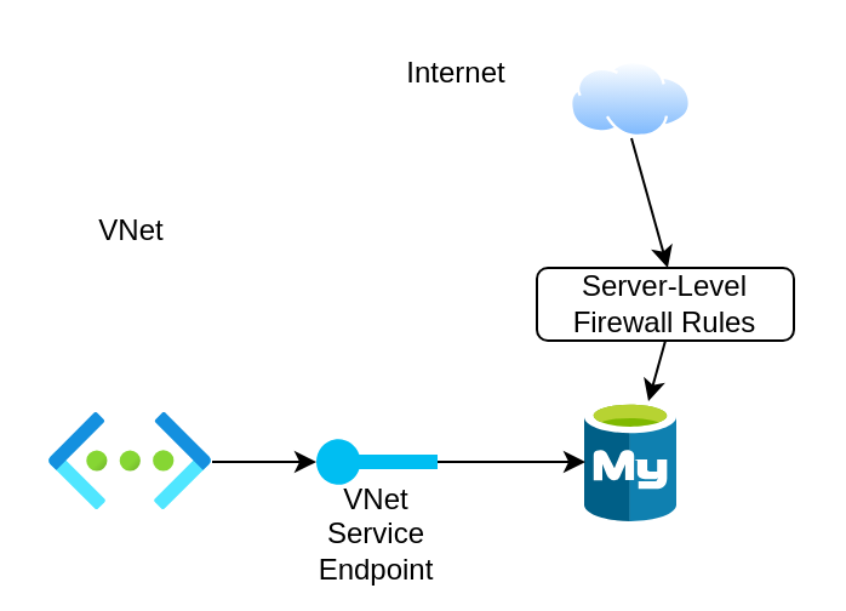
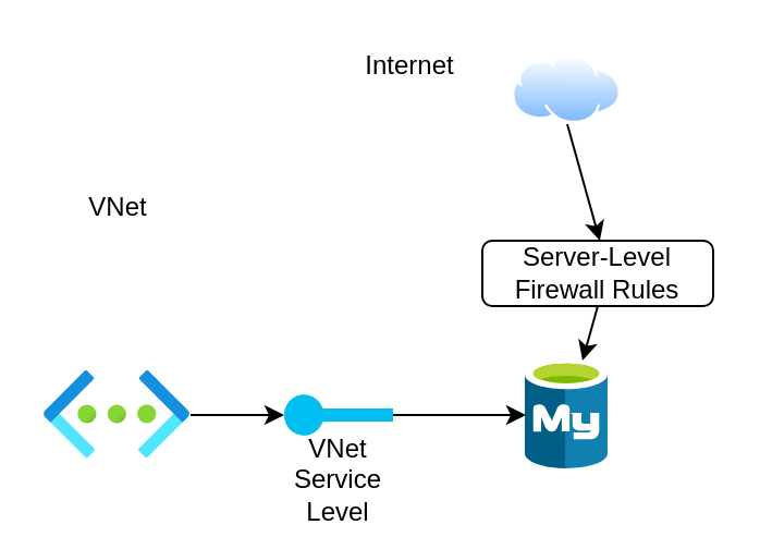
  <mxCell id="0" />
  <mxCell id="1" parent="0" />
  <mxCell id="2" value="" style="aspect=fixed;html=1;points=[];align=center;image;fontSize=12;image=img/lib/mscae/Azure_Database_for_MySQL_servers.svg;" vertex="1" parent="1"><mxGeometry x="241" y="165" width="38" height="50" as="geometry" /></mxCell>
  <mxCell id="3" value="Server-Level&lt;br&gt;Firewall Rules" style="rounded=1;whiteSpace=wrap;html=1;" vertex="1" parent="1"><mxGeometry x="221" y="110" width="106" height="30" as="geometry" /></mxCell>
  <mxCell id="4" value="" style="aspect=fixed;perimeter=ellipsePerimeter;html=1;align=center;shadow=0;dashed=0;spacingTop=3;image;image=img/lib/active_directory/internet_cloud.svg;" vertex="1" parent="1"><mxGeometry x="235" y="25" width="50" height="31.5" as="geometry" /></mxCell>
  <mxCell id="5" value="Internet" style="text;html=1;strokeColor=none;fillColor=none;align=center;verticalAlign=middle;whiteSpace=wrap;rounded=0;" vertex="1" parent="1"><mxGeometry x="168" y="20" width="40" height="20" as="geometry" /></mxCell>
  <mxCell id="6" value="" style="endArrow=classic;html=1;exitX=0.5;exitY=1;exitDx=0;exitDy=0;entryX=0.509;entryY=0;entryDx=0;entryDy=0;entryPerimeter=0;" edge="1" parent="1" source="4" target="3"><mxGeometry width="50" height="50" relative="1" as="geometry"><mxPoint x="90" y="285" as="sourcePoint" /><mxPoint x="140" y="235" as="targetPoint" /></mxGeometry></mxCell>
  <mxCell id="7" value="" style="endArrow=classic;html=1;exitX=0.5;exitY=1;exitDx=0;exitDy=0;" edge="1" parent="1" source="3" target="2"><mxGeometry width="50" height="50" relative="1" as="geometry"><mxPoint x="270" y="66.5" as="sourcePoint" /><mxPoint x="269.954" y="105" as="targetPoint" /></mxGeometry></mxCell>
  <mxCell id="8" value="" style="verticalLabelPosition=bottom;html=1;verticalAlign=top;align=center;strokeColor=none;fillColor=#00BEF2;shape=mxgraph.azure.service_endpoint;" vertex="1" parent="1"><mxGeometry x="130" y="180" width="50" height="20" as="geometry" /></mxCell>
  <mxCell id="9" value="" style="aspect=fixed;html=1;points=[];align=center;image;fontSize=12;image=img/lib/azure2/networking/Virtual_Networks.svg;" vertex="1" parent="1"><mxGeometry x="20" y="170" width="67" height="40" as="geometry" /></mxCell>
  <mxCell id="10" value="" style="endArrow=classic;html=1;entryX=0;entryY=0.5;entryDx=0;entryDy=0;entryPerimeter=0;" edge="1" parent="1" source="9" target="8"><mxGeometry width="50" height="50" relative="1" as="geometry"><mxPoint x="270" y="66.5" as="sourcePoint" /><mxPoint x="269.954" y="105" as="targetPoint" /></mxGeometry></mxCell>
  <mxCell id="11" value="" style="endArrow=classic;html=1;exitX=1;exitY=0.5;exitDx=0;exitDy=0;exitPerimeter=0;" edge="1" parent="1" source="8" target="2"><mxGeometry width="50" height="50" relative="1" as="geometry"><mxPoint x="97" y="200" as="sourcePoint" /><mxPoint x="270" y="195" as="targetPoint" /></mxGeometry></mxCell>
  <mxCell id="12" value="VNet" style="text;html=1;strokeColor=none;fillColor=none;align=center;verticalAlign=middle;whiteSpace=wrap;rounded=0;" vertex="1" parent="1"><mxGeometry x="33.5" y="85" width="40" height="20" as="geometry" /></mxCell>
- <mxCell id="13" value="VNet Service Endpoint" style="text;html=1;strokeColor=none;fillColor=none;align=center;verticalAlign=middle;whiteSpace=wrap;rounded=0;" vertex="1" parent="1"><mxGeometry x="135" y="210" width="40" height="20" as="geometry" /></mxCell>
+ <mxCell id="13" value="VNet Service Level" style="text;html=1;strokeColor=none;fillColor=none;align=center;verticalAlign=middle;whiteSpace=wrap;rounded=0;" vertex="1" parent="1"><mxGeometry x="135" y="210" width="40" height="20" as="geometry" /></mxCell>
